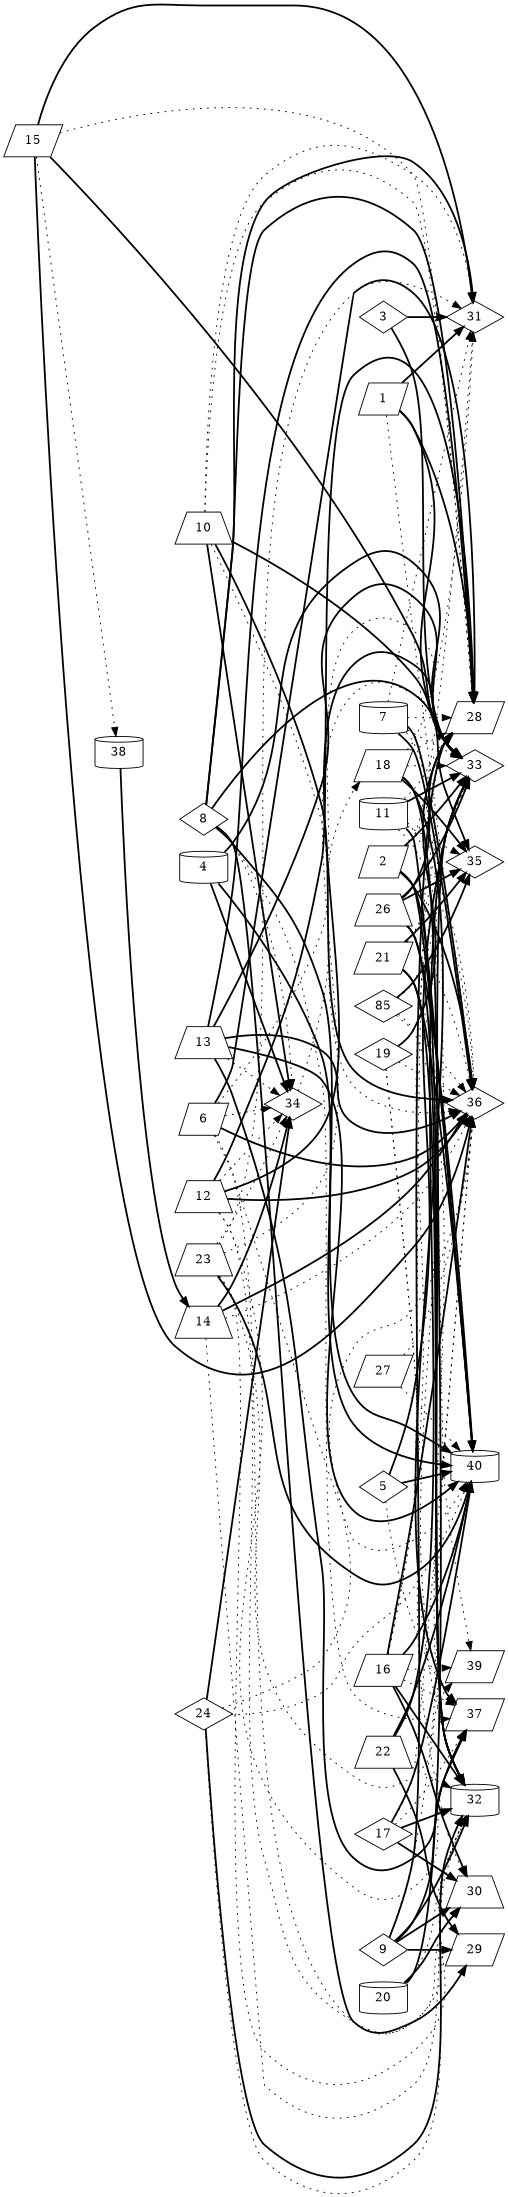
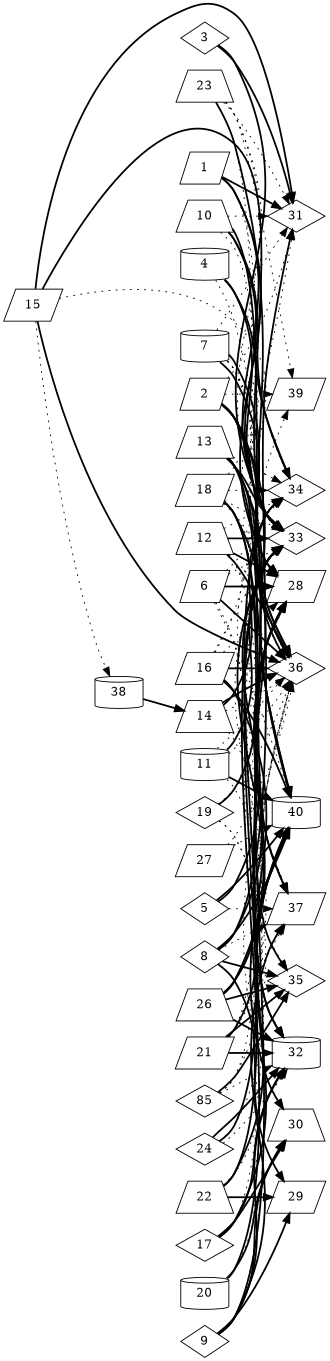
  digraph {
    rankdir=LR
    node [alpha=0.16 shape=diamond]
    edge [style=bold]
    1 [alpha=0.13 expect_size=32541696 shape=parallelogram]
    28 [expect_size=12690432 shape=parallelogram]
    31 [alpha=0.14 expect_size=7122944]
    33 [alpha=0.11 expect_size=27599872]
    36 [alpha=0.06 expect_size=23743488]
    2 [alpha=0.15 expect_size=43932672 shape=parallelogram]
    32 [alpha=0.04 expect_size=12686336 shape=cylinder]
    39 [expect_size=45710336 shape=parallelogram]
    40 [alpha=0.05 expect_size=16149504 shape=cylinder]
    3 [expect_size=36611072]
    4 [alpha=0.05 expect_size=36036608 shape=cylinder]
    34 [alpha=0.11 expect_size=36043776]
    5 [alpha=0.18 expect_size=44634112]
    37 [alpha=0.01 expect_size=46483456 shape=parallelogram]
    6 [alpha=0.03 expect_size=9336832 shape=parallelogram]
    30 [alpha=0.06 expect_size=19403776 shape=trapezium]
    7 [alpha=0.12 expect_size=16766976 shape=cylinder]
    8 [alpha=0.10 expect_size=51282944]
    29 [alpha=0.07 expect_size=22231040 shape=parallelogram]
    35 [alpha=0.10 expect_size=21627904]
    9 [alpha=0.01 expect_size=47526912]
    10 [alpha=0.11 expect_size=22658048 shape=trapezium]
    11 [alpha=0.06 expect_size=27388928 shape=cylinder]
    12 [alpha=0.10 expect_size=10060800 shape=trapezium]
    13 [alpha=0.17 expect_size=45914112 shape=trapezium]
    14 [alpha=0.04 expect_size=37063680 shape=trapezium]
    38 [alpha=0.08 expect_size=7002112 shape=cylinder]
    15 [expect_size=48625664 shape=parallelogram]
    16 [alpha=0.07 expect_size=44356608 shape=parallelogram]
    17 [alpha=0.08 expect_size=51843072]
    18 [alpha=0.04 expect_size=32103424 shape=parallelogram]
    19 [alpha=0.19 expect_size=7373824]
    20 [alpha=0.15 expect_size=10742784 shape=cylinder]
    21 [alpha=0.02 expect_size=37772288 shape=parallelogram]
    22 [alpha=0.06 expect_size=5790720 shape=trapezium]
    23 [alpha=0.04 expect_size=28361728 shape=trapezium]
    24 [alpha=0.14 expect_size=22351872]
    n38 [alpha=0.01 expect_size=32417792 label=85]
    26 [alpha=0.10 expect_size=23846912 shape=trapezium]
    27 [alpha=0.03 expect_size=41092096 shape=parallelogram]
    1 -> 28
    1 -> 31
    1 -> 33
    1 -> 36 [style=dotted]
    2 -> 28 [style=dotted]
    2 -> 31 [style=dotted]
    2 -> 33
    2 -> 36
    2 -> 32
    2 -> 39 [style=dotted]
    2 -> 40
    3 -> 31
    3 -> 33
    4 -> 33
-   4 -> 40
+   4 -> 40 [style=dotted]
    4 -> 34
    5 -> 33
    5 -> 40
    5 -> 37 [style=dotted]
    6 -> 28
    6 -> 33 [style=dotted]
    6 -> 36
    6 -> 40 [style=dotted]
    6 -> 34 [style=dotted]
    6 -> 30 [style=dotted]
    7 -> 28 [style=dotted]
    7 -> 31 [style=dotted]
    7 -> 33 [style=dotted]
    7 -> 36
    7 -> 36
    7 -> 40 [style=dotted]
    8 -> 28
    8 -> 31
    8 -> 40
    8 -> 34 [style=dotted]
    8 -> 37 [style=dotted]
    8 -> 29
    8 -> 35
    9 -> 28
    9 -> 36 [style=dotted]
    9 -> 32
    9 -> 37
    9 -> 30
    9 -> 29
    10 -> 28 [style=dotted]
    10 -> 31 [style=dotted]
    10 -> 33
    10 -> 36 [style=dotted]
    10 -> 36
    10 -> 34
    11 -> 28 [style=dotted]
    11 -> 33
    11 -> 36 [style=dotted]
    11 -> 36 [style=dotted]
    11 -> 40
    11 -> 35 [style=dotted]
    12 -> 28
    12 -> 33
    12 -> 36
    12 -> 32 [style=dotted]
    12 -> 34 [style=dotted]
    12 -> 37 [style=dotted]
    13 -> 28
    13 -> 33
    13 -> 36
    13 -> 40
    13 -> 34 [style=dotted]
    13 -> 37
    14 -> 36 [style=dotted]
    14 -> 36
    14 -> 32 [style=dotted]
    14 -> 34
    38 -> 14
    15 -> 28 [style=dotted]
    15 -> 31
    15 -> 33
    15 -> 36
    15 -> 38 [style=dotted]
    16 -> 28 [style=dotted]
    16 -> 33 [style=dotted]
    16 -> 36
-   16 -> 32
    16 -> 39 [style=dotted]
    16 -> 40
    16 -> 37 [style=dotted]
    16 -> 30
    17 -> 36 [style=dotted]
    17 -> 32
    17 -> 40
    17 -> 37 [style=dotted]
    17 -> 30
    18 -> 28 [style=dotted]
    18 -> 31 [style=dotted]
    18 -> 33 [style=dotted]
    18 -> 36 [style=dotted]
    18 -> 32
-   34 -> 18 [style=dotted]
+   18 -> 34 [style=dotted]
    18 -> 37
    18 -> 35
    19 -> 28
    19 -> 33 [style=dotted]
    19 -> 36 [style=dotted]
    19 -> 32 [style=dotted]
    19 -> 30 [style=dotted]
    20 -> 33
    20 -> 32 [style=dotted]
    20 -> 30
    21 -> 28 [style=dotted]
    21 -> 33 [style=dotted]
    21 -> 32
    21 -> 40
    21 -> 37 [style=dotted]
    21 -> 35
    22 -> 33
    22 -> 32 [style=dotted]
    22 -> 40
    22 -> 29
    23 -> 31 [style=dotted]
    23 -> 33 [style=dotted]
    23 -> 32 [style=dotted]
    23 -> 39 [style=dotted]
    23 -> 40
    23 -> 34 [style=dotted]
    24 -> 36 [style=dotted]
    24 -> 32 [style=dotted]
    24 -> 32
    24 -> 40 [style=dotted]
    24 -> 34
    n38 -> 33 [style=dotted]
    n38 -> 36 [style=dotted]
    n38 -> 32 [style=dotted]
    n38 -> 35
    26 -> 28
    26 -> 33
    26 -> 36 [style=dotted]
    26 -> 32
    26 -> 40
    26 -> 35
    27 -> 36 [style=dotted]
    27 -> 40 [style=dotted]
  }
